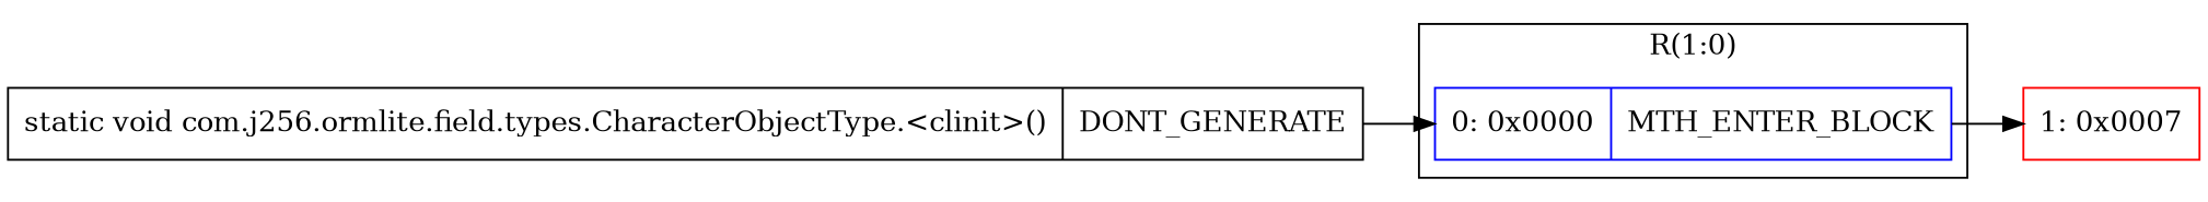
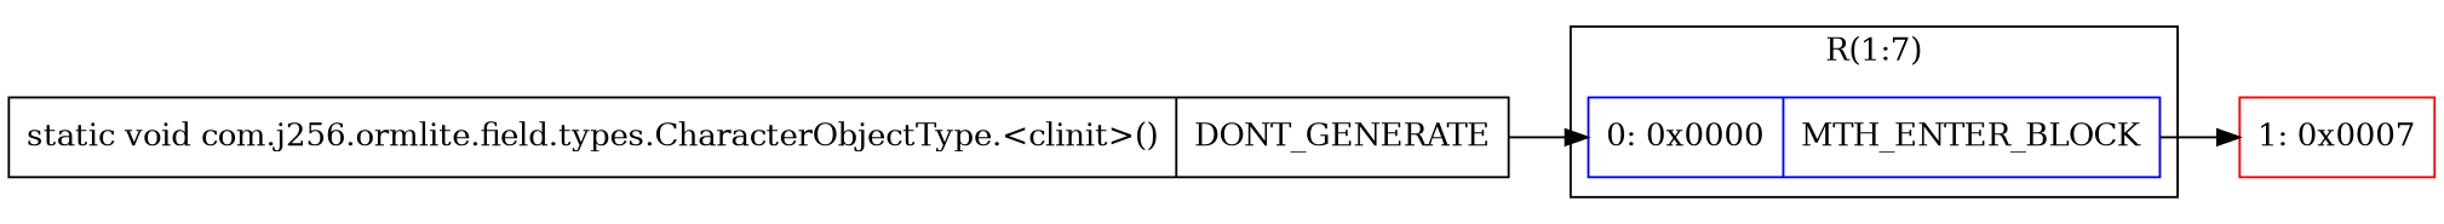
  digraph {
    rankdir=LR
    node [shape=record]
    n1 [color=blue label="{0\:\ 0x0000|MTH_ENTER_BLOCK\l}"]
    n2 [color=red label="{1\:\ 0x0007}"]
    n3 [label="{static void com.j256.ormlite.field.types.CharacterObjectType.\<clinit\>()  | DONT_GENERATE\l}"]
    subgraph cluster_1 {
-     label="R(1:0)"
+     label="R(1:7)"
      n1
    }
    n1 -> n2
    n3 -> n1
  }
